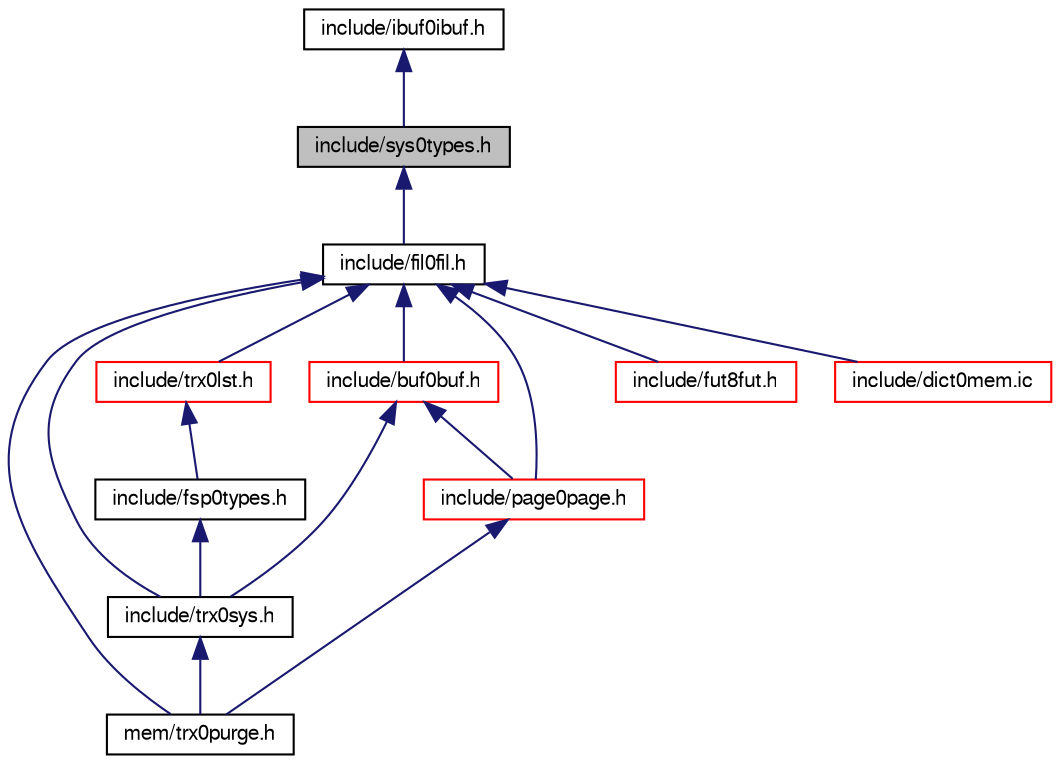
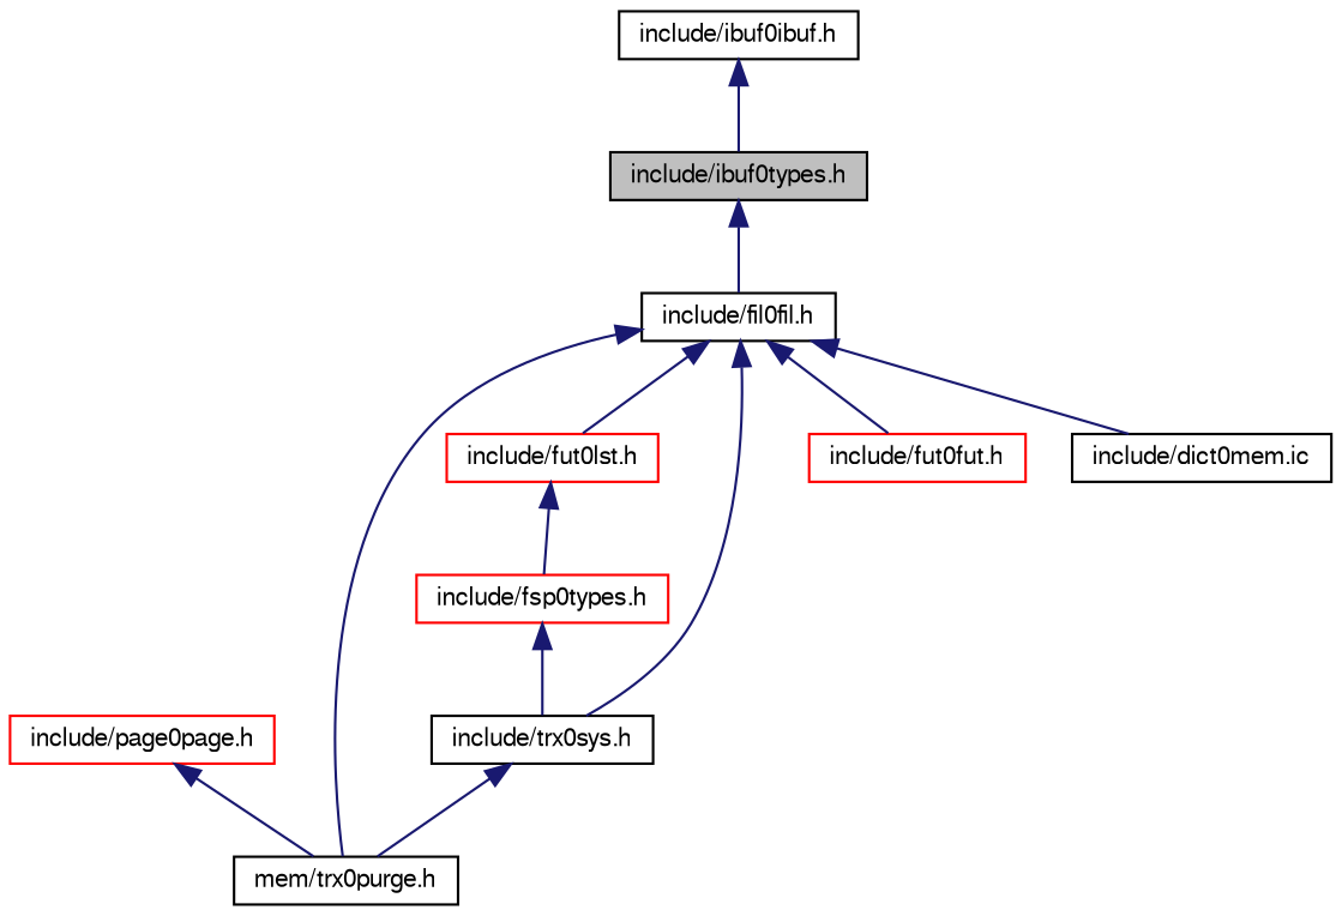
  digraph {
    node [color=red fontname=FreeSans fontsize=10 shape=record]
    edge [color=midnightblue dir=back fontname=FreeSans fontsize=10 labelfontname=FreeSans labelfontsize=10 style=solid]
-   n1 [color=black fillcolor=grey75 fontcolor=black height=0.2 label="include/sys0types.h" style=filled width=0.4]
+   n1 [color=black fillcolor=grey75 fontcolor=black height=0.2 label="include/ibuf0types.h" style=filled width=0.4]
    n2 [color=black height=0.2 label="include/fil0fil.h" width=0.4]
    n3 [color=black height=0.2 label="include/trx0sys.h" width=0.4]
    n4 [color=black height=0.2 label="mem/trx0purge.h" width=0.4]
-   n5 [height=0.2 label="include/buf0buf.h" width=0.4]
    n6 [height=0.2 label="include/page0page.h" width=0.4]
-   n7 [height=0.2 label="include/trx0lst.h" width=0.4]
-   n8 [height=0.2 label="include/fut8fut.h" width=0.4]
-   n9 [height=0.2 label="include/dict0mem.ic" width=0.4]
+   n7 [height=0.2 label="include/fut0lst.h" width=0.4]
+   n8 [height=0.2 label="include/fut0fut.h" width=0.4]
+   n9 [color=black height=0.2 label="include/dict0mem.ic" width=0.4]
    n10 [color=black height=0.2 label="include/ibuf0ibuf.h" width=0.4]
-   n11 [color=black height=0.2 label="include/fsp0types.h" width=0.4]
+   n11 [height=0.2 label="include/fsp0types.h" width=0.4]
    n1 -> n2
    n2 -> n3
    n2 -> n4
-   n2 -> n5
-   n2 -> n6
    n2 -> n7
    n2 -> n8
    n2 -> n9
    n3 -> n4
-   n5 -> n3
-   n5 -> n6
    n6 -> n4
    n7 -> n11
    n10 -> n1
    n11 -> n3
  }
